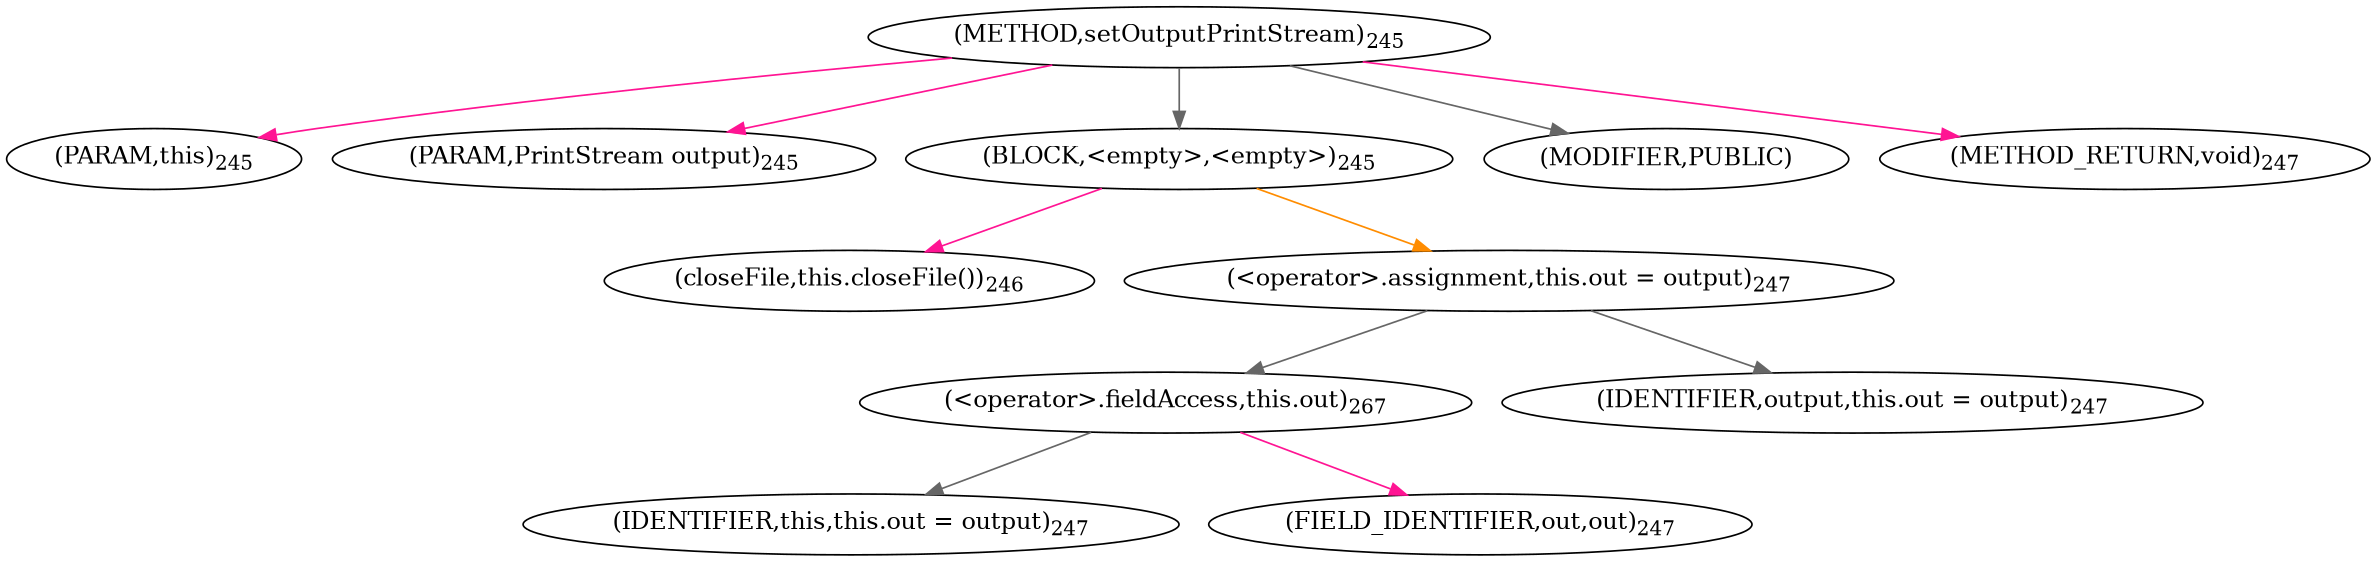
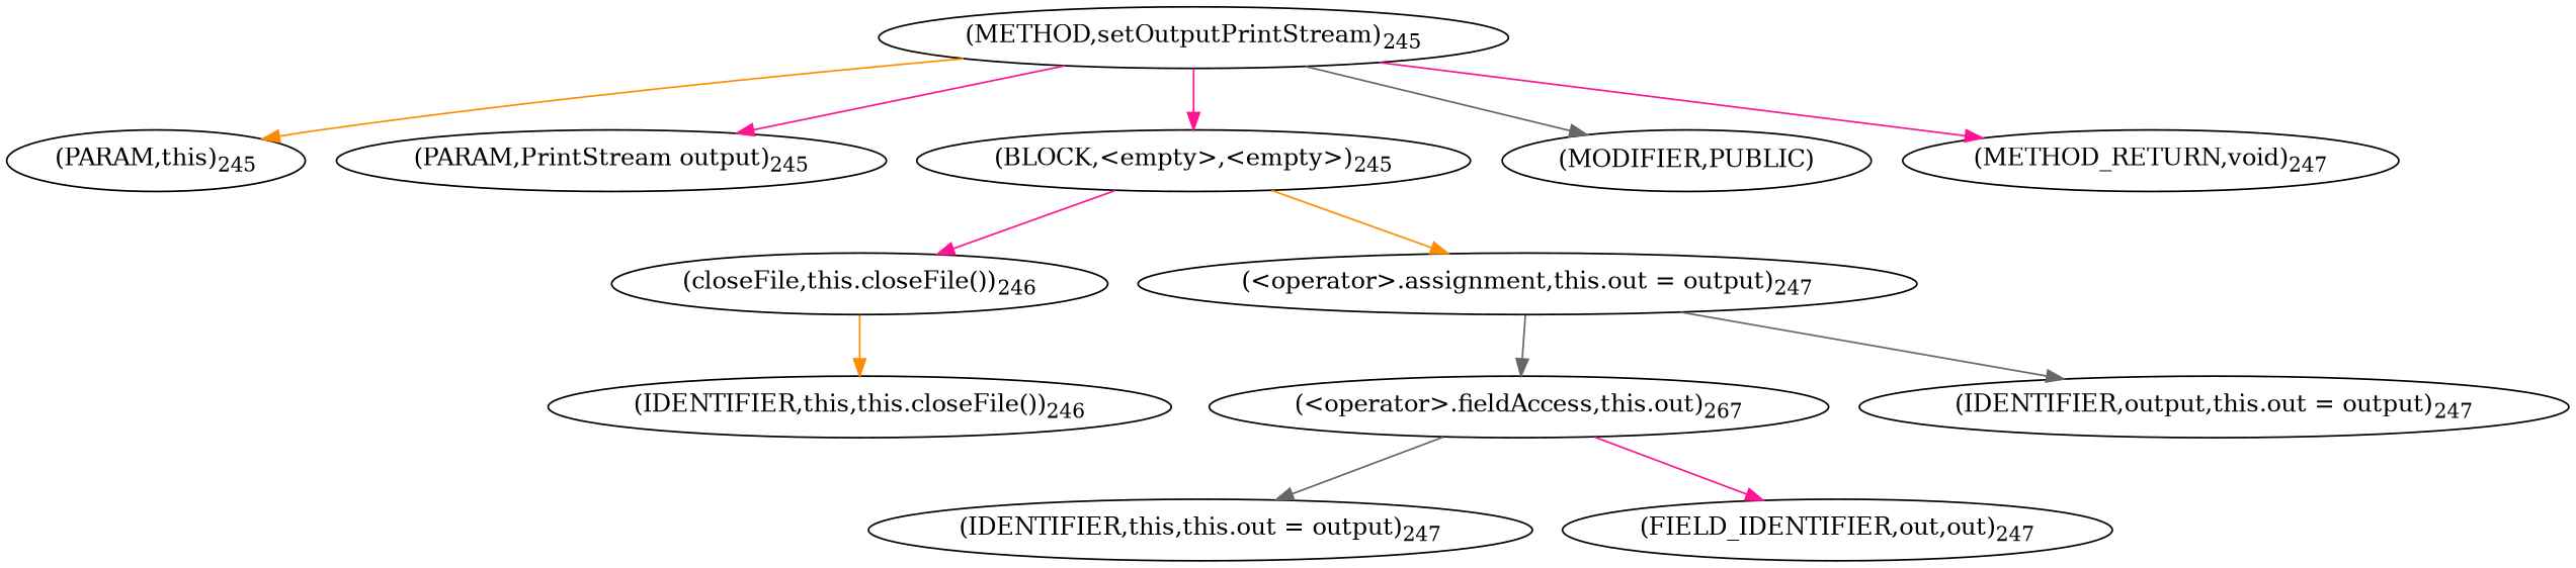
  digraph {
    edge [color=deeppink]
    n1 [label=<(METHOD,setOutputPrintStream)<SUB>245</SUB>>]
    n2 [label=<(PARAM,this)<SUB>245</SUB>>]
    n3 [label=<(PARAM,PrintStream output)<SUB>245</SUB>>]
    n4 [label=<(BLOCK,&lt;empty&gt;,&lt;empty&gt;)<SUB>245</SUB>>]
    n5 [label=<(MODIFIER,PUBLIC)>]
    n6 [label=<(METHOD_RETURN,void)<SUB>247</SUB>>]
    n7 [label=<(closeFile,this.closeFile())<SUB>246</SUB>>]
    n8 [label=<(&lt;operator&gt;.assignment,this.out = output)<SUB>247</SUB>>]
+   n9 [label=<(IDENTIFIER,this,this.closeFile())<SUB>246</SUB>>]
    n10 [label=<(&lt;operator&gt;.fieldAccess,this.out)<SUB>267</SUB>>]
    n11 [label=<(IDENTIFIER,output,this.out = output)<SUB>247</SUB>>]
    n12 [label=<(IDENTIFIER,this,this.out = output)<SUB>247</SUB>>]
    n13 [label=<(FIELD_IDENTIFIER,out,out)<SUB>247</SUB>>]
-   n1 -> n2
+   n1 -> n2 [color=darkorange]
    n1 -> n3
-   n1 -> n4 [color=gray40]
+   n1 -> n4
    n1 -> n5 [color=gray40]
    n1 -> n6
    n4 -> n7
    n4 -> n8 [color=darkorange]
+   n7 -> n9 [color=darkorange]
    n8 -> n10 [color=gray40]
    n8 -> n11 [color=gray40]
    n10 -> n12 [color=gray40]
    n10 -> n13
  }
